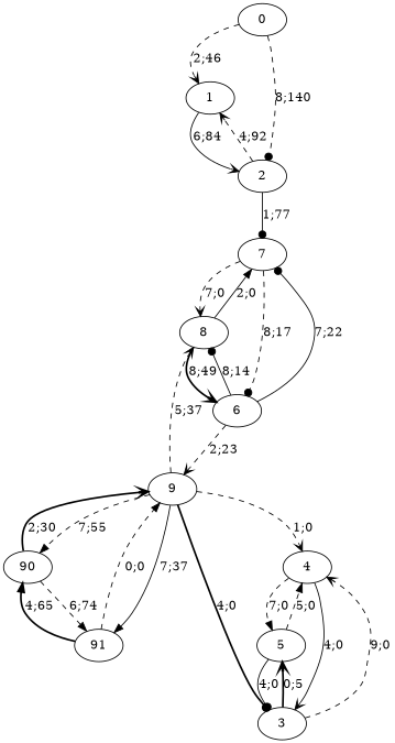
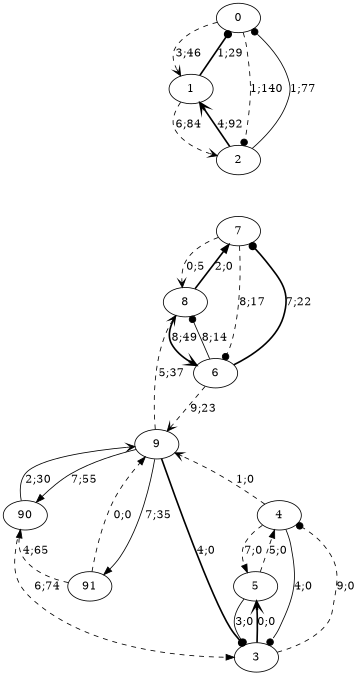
  digraph {
    edge [arrowhead=vee color=black style=dashed]
    0
    1
    2
    9
    8
    n6 [label=90]
    n7 [label=91]
    3
    6
    7
    4
    5
-   0 -> 1 [label="2;46"]
-   0 -> 2 [arrowhead=dot label="8;140"]
-   1 -> 2 [label="6;84" style=solid]
-   2 -> 7 [arrowhead=dot label="1;77" style=solid]
-   2 -> 1 [label="4;92"]
+   0 -> 1 [label="3;46"]
+   0 -> 2 [arrowhead=dot label="1;140"]
+   1 -> 0 [arrowhead=dot label="1;29" style=bold]
+   1 -> 2 [label="6;84"]
+   2 -> 0 [arrowhead=dot label="1;77" style=solid]
+   2 -> 1 [label="4;92" style=bold]
    9 -> 8 [label="5;37"]
-   9 -> n6 [arrowhead=normal label="7;55"]
-   9 -> n7 [arrowhead=normal label="7;37" style=solid]
+   9 -> n6 [arrowhead=normal label="7;55" style=solid]
+   9 -> n7 [arrowhead=normal label="7;35" style=solid]
    9 -> 3 [arrowhead=dot label="4;0" style=bold]
    8 -> 6 [label="8;49" style=bold]
-   8 -> 7 [arrowhead=normal label="2;0" style=solid]
-   n6 -> 9 [label="2;30" style=bold]
-   n6 -> n7 [arrowhead=normal label="6;74"]
+   8 -> 7 [arrowhead=normal label="2;0" style=bold]
+   n6 -> 9 [label="2;30" style=solid]
+   n6 -> 3 [arrowhead=normal label="6;74"]
    n7 -> 9 [arrowhead=normal label="0;0"]
-   n7 -> n6 [arrowhead=normal label="4;65" style=bold]
-   3 -> 4 [label="9;0"]
-   3 -> 5 [label="0;5" style=bold]
-   6 -> 9 [label="2;23"]
+   n7 -> n6 [arrowhead=normal label="4;65"]
+   3 -> 4 [arrowhead=dot label="9;0"]
+   3 -> 5 [label="0;0" style=bold]
+   6 -> 9 [label="9;23"]
    6 -> 8 [arrowhead=dot label="8;14" style=solid]
-   6 -> 7 [arrowhead=dot label="7;22" style=solid]
-   7 -> 8 [label="7;0"]
+   6 -> 7 [arrowhead=dot label="7;22" style=bold]
+   7 -> 8 [label="0;5"]
    7 -> 6 [arrowhead=dot label="8;17"]
-   9 -> 4 [label="1;0"]
-   4 -> 3 [label="4;0" style=solid]
+   4 -> 9 [label="1;0"]
+   4 -> 3 [arrowhead=dot label="4;0" style=solid]
    4 -> 5 [arrowhead=normal label="7;0"]
-   5 -> 3 [arrowhead=dot label="4;0" style=solid]
+   5 -> 3 [arrowhead=dot label="3;0" style=solid]
    5 -> 4 [arrowhead=normal label="5;0"]
  }
